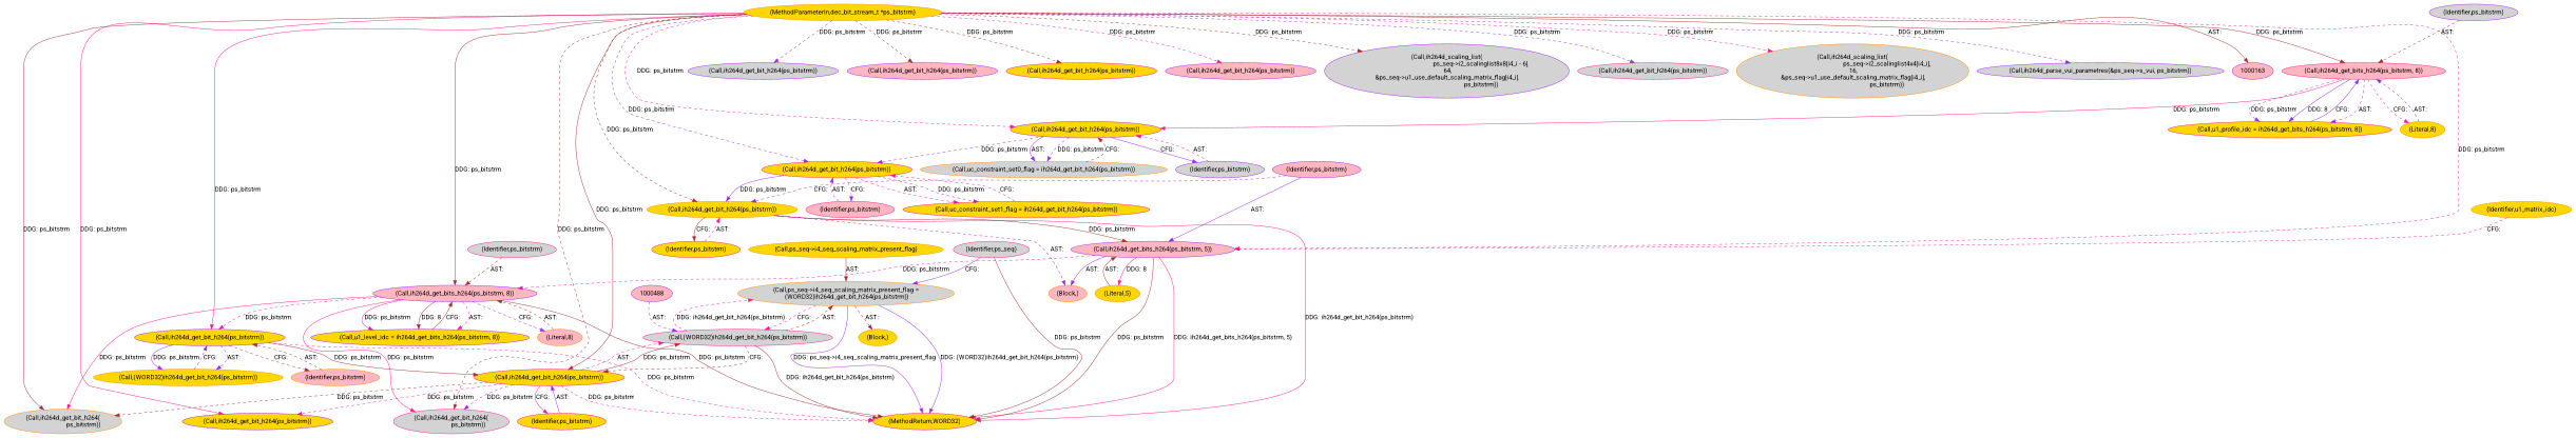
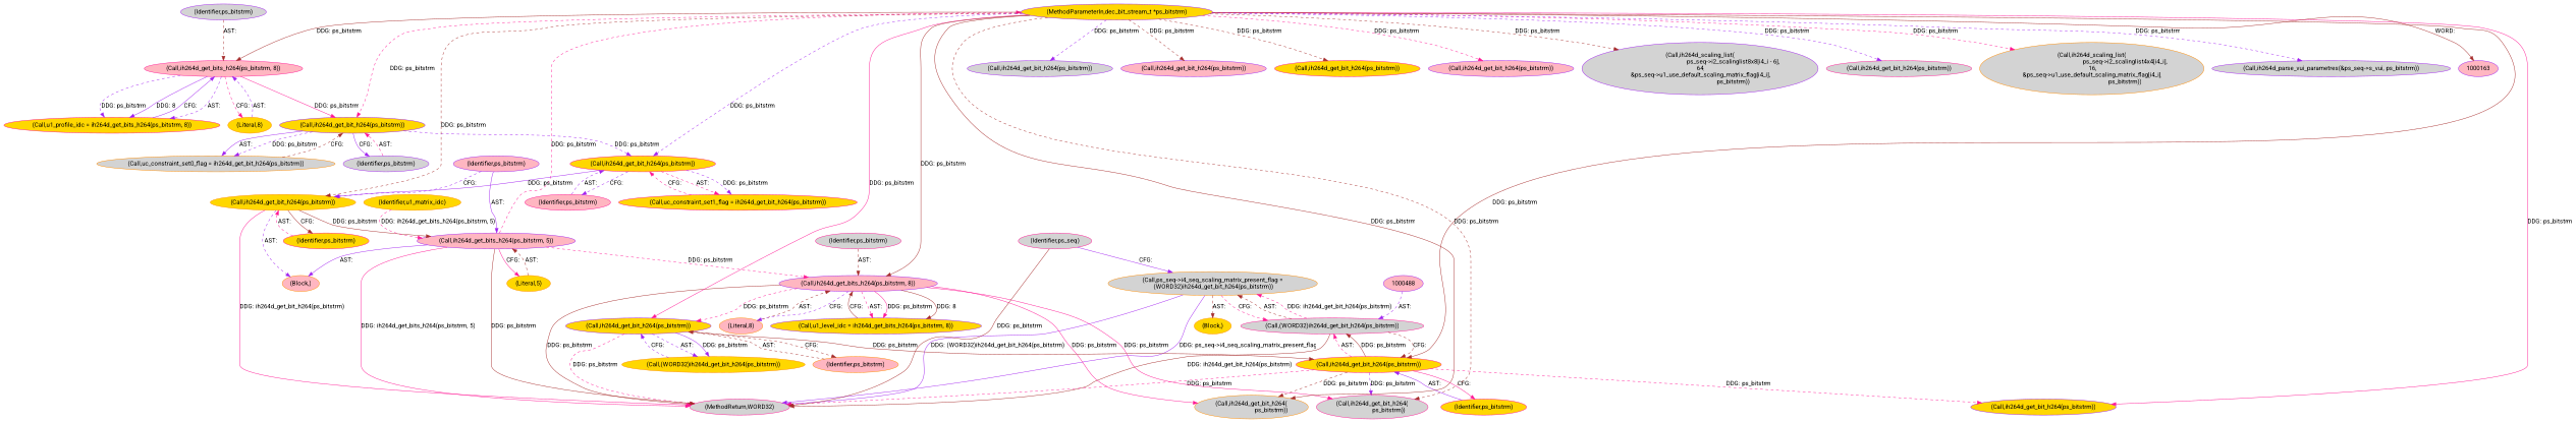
  digraph {
    fontname=Roboto
    node [color=purple fillcolor=gold fontname=Roboto style=filled]
    edge [color=brown fontname=Roboto style=dashed]
    n1 [color=darkorange fillcolor=lightgrey label="(Call,ps_seq->i4_seq_scaling_matrix_present_flag =\n (WORD32)ih264d_get_bit_h264(ps_bitstrm))"]
    n2 [color=deeppink fillcolor=lightgrey label="(Call,(WORD32)ih264d_get_bit_h264(ps_bitstrm))"]
    n3 [color=darkorange label="(Block,)"]
-   n4 [color=deeppink label="(MethodReturn,WORD32)"]
+   n4 [color=deeppink fillcolor=lightgrey label="(MethodReturn,WORD32)"]
    n5 [color=deeppink label="(Call,ih264d_get_bit_h264(ps_bitstrm))"]
    n6 [color=darkorange fillcolor=lightgrey label="(Call,ih264d_get_bit_h264(\n                        ps_bitstrm))"]
    n7 [color=deeppink fillcolor=lightgrey label="(Call,ih264d_get_bit_h264(\n                    ps_bitstrm))"]
    n8 [label="(Call,ih264d_get_bit_h264(ps_bitstrm))"]
    n9 [color=deeppink label="(Identifier,ps_bitstrm)"]
    n10 [label="(Call,ih264d_get_bit_h264(ps_bitstrm))"]
    n11 [color=darkorange label="(Call,(WORD32)ih264d_get_bit_h264(ps_bitstrm))"]
    n12 [color=darkorange fillcolor=lightpink label="(Identifier,ps_bitstrm)"]
    n13 [fillcolor=lightpink label="(Call,ih264d_get_bits_h264(ps_bitstrm, 8))"]
    n14 [label="(Call,u1_level_idc = ih264d_get_bits_h264(ps_bitstrm, 8))"]
    n15 [color=darkorange fillcolor=lightpink label="(Literal,8)"]
    n16 [fillcolor=lightpink label="(Call,ih264d_get_bits_h264(ps_bitstrm, 5))"]
    n17 [color=darkorange fillcolor=lightpink label="(Block,)"]
    n18 [color=darkorange label="(Literal,5)"]
    n19 [color=darkorange label="(Call,ih264d_get_bit_h264(ps_bitstrm))"]
    n20 [color=deeppink label="(Identifier,ps_bitstrm)"]
    n21 [color=deeppink label="(Call,ih264d_get_bit_h264(ps_bitstrm))"]
    n22 [color=deeppink label="(Call,uc_constraint_set1_flag = ih264d_get_bit_h264(ps_bitstrm))"]
    n23 [color=deeppink fillcolor=lightpink label="(Identifier,ps_bitstrm)"]
    n24 [label="(Call,ih264d_get_bit_h264(ps_bitstrm))"]
    n25 [fillcolor=lightgrey label="(Identifier,ps_bitstrm)"]
    n26 [color=darkorange fillcolor=lightgrey label="(Call,uc_constraint_set0_flag = ih264d_get_bit_h264(ps_bitstrm))"]
    n27 [color=deeppink fillcolor=lightpink label="(Call,ih264d_get_bits_h264(ps_bitstrm, 8))"]
    n28 [color=darkorange label="(Literal,8)"]
    n29 [color=deeppink label="(Call,u1_profile_idc = ih264d_get_bits_h264(ps_bitstrm, 8))"]
-   n30 [color=darkorange label="(MethodParameterIn,dec_bit_stream_t *ps_bitstrm)"]
+   n30 [label="(MethodParameterIn,dec_bit_stream_t *ps_bitstrm)"]
    n31 [fillcolor=lightgrey label="(Call,ih264d_get_bit_h264(ps_bitstrm))"]
    n32 [fillcolor=lightpink label="(Call,ih264d_get_bit_h264(ps_bitstrm))"]
    n33 [color=deeppink label="(Call,ih264d_get_bit_h264(ps_bitstrm))"]
    n34 [fillcolor=lightpink label="(Call,ih264d_get_bit_h264(ps_bitstrm))"]
    n35 [fillcolor=lightgrey label="(Call,ih264d_scaling_list(\n                                        ps_seq->i2_scalinglist8x8[i4_i - 6],\n 64,\n &ps_seq->u1_use_default_scaling_matrix_flag[i4_i],\n                                        ps_bitstrm))"]
    n36 [color=deeppink fillcolor=lightgrey label="(Call,ih264d_get_bit_h264(ps_bitstrm))"]
    n37 [color=darkorange fillcolor=lightgrey label="(Call,ih264d_scaling_list(\n                                        ps_seq->i2_scalinglist4x4[i4_i],\n 16,\n &ps_seq->u1_use_default_scaling_matrix_flag[i4_i],\n                                        ps_bitstrm))"]
    n38 [fillcolor=lightgrey label="(Call,ih264d_parse_vui_parametres(&ps_seq->s_vui, ps_bitstrm))"]
    1000163 [fillcolor=lightpink]
-   n40 [color=darkorange label="(Call,ps_seq->i4_seq_scaling_matrix_present_flag)"]
    n41 [color=deeppink fillcolor=lightgrey label="(Identifier,ps_seq)"]
    n42 [color=deeppink fillcolor=lightgrey label="(Identifier,ps_bitstrm)"]
    n43 [color=darkorange label="(Identifier,u1_matrix_idc)"]
    n44 [fillcolor=lightgrey label="(Identifier,ps_bitstrm)"]
    n45 [fillcolor=lightpink label="(Identifier,ps_bitstrm)"]
    1000488 [fillcolor=lightpink]
    n1 -> n2 [color=deeppink label="CFG: "]
    n1 -> n3 [label="AST: "]
    n1 -> n4 [color=purple label="DDG: (WORD32)ih264d_get_bit_h264(ps_bitstrm)" style=solid]
    n1 -> n4 [color=purple label="DDG: ps_seq->i4_seq_scaling_matrix_present_flag" style=solid]
    n2 -> n1 [label="AST: "]
    n2 -> n1 [color=deeppink label="DDG: ih264d_get_bit_h264(ps_bitstrm)"]
    n2 -> n4 [label="DDG: ih264d_get_bit_h264(ps_bitstrm)" style=solid]
    n2 -> n5 [label="CFG: "]
    n5 -> n2 [color=deeppink label="AST: "]
    n5 -> n2 [label="DDG: ps_bitstrm" style=solid]
    n5 -> n4 [color=deeppink label="DDG: ps_bitstrm"]
    n5 -> n6 [label="DDG: ps_bitstrm"]
    n5 -> n7 [color=purple label="DDG: ps_bitstrm"]
    n5 -> n8 [color=deeppink label="DDG: ps_bitstrm"]
    n5 -> n9 [color=deeppink label="CFG: " style=solid]
    n9 -> n5 [color=purple label="AST: " style=solid]
    n10 -> n4 [color=deeppink label="DDG: ps_bitstrm"]
    n10 -> n5 [label="DDG: ps_bitstrm" style=solid]
    n10 -> n11 [color=purple label="AST: "]
    n10 -> n11 [color=purple label="DDG: ps_bitstrm" style=solid]
    n10 -> n12 [label="CFG: "]
    n11 -> n10 [color=purple label="CFG: "]
    n12 -> n10 [label="AST: "]
    n13 -> n4 [label="DDG: ps_bitstrm" style=solid]
    n13 -> n6 [color=deeppink label="DDG: ps_bitstrm" style=solid]
    n13 -> n7 [color=deeppink label="DDG: ps_bitstrm" style=solid]
    n13 -> n10 [color=deeppink label="DDG: ps_bitstrm"]
    n13 -> n14 [color=deeppink label="AST: "]
    n13 -> n14 [color=deeppink label="DDG: ps_bitstrm" style=solid]
    n13 -> n14 [label="DDG: 8" style=solid]
    n13 -> n15 [color=purple label="CFG: "]
    n14 -> n13 [label="CFG: " style=solid]
    n15 -> n13 [label="AST: "]
    n16 -> n4 [label="DDG: ps_bitstrm" style=solid]
    n16 -> n4 [color=deeppink label="DDG: ih264d_get_bits_h264(ps_bitstrm, 5)" style=solid]
    n16 -> n13 [color=deeppink label="DDG: ps_bitstrm"]
    n16 -> n17 [color=purple label="AST: " style=solid]
-   n16 -> n18 [color=deeppink label="DDG: 8" style=solid]
-   n18 -> n16 [label="AST: " style=solid]
+   n16 -> n18 [color=deeppink label="CFG: " style=solid]
+   n18 -> n16 [label="AST: "]
    n19 -> n4 [color=deeppink label="DDG: ih264d_get_bit_h264(ps_bitstrm)" style=solid]
    n19 -> n16 [label="DDG: ps_bitstrm" style=solid]
    n19 -> n17 [color=purple label="AST: "]
    n19 -> n20 [label="CFG: " style=solid]
    n20 -> n19 [color=deeppink label="AST: "]
    n21 -> n19 [color=purple label="DDG: ps_bitstrm" style=solid]
    n21 -> n22 [color=deeppink label="AST: "]
    n21 -> n22 [color=purple label="DDG: ps_bitstrm"]
    n21 -> n23 [color=purple label="CFG: "]
    n22 -> n21 [color=deeppink label="CFG: "]
    n23 -> n21 [color=purple label="AST: "]
    n24 -> n21 [color=purple label="DDG: ps_bitstrm"]
    n24 -> n25 [color=purple label="CFG: " style=solid]
    n24 -> n26 [color=purple label="AST: " style=solid]
    n24 -> n26 [color=purple label="DDG: ps_bitstrm"]
    n25 -> n24 [color=deeppink label="AST: "]
    n26 -> n24 [label="CFG: "]
    n27 -> n24 [color=deeppink label="DDG: ps_bitstrm" style=solid]
    n27 -> n28 [color=deeppink label="CFG: "]
    n27 -> n29 [color=purple label="AST: "]
    n27 -> n29 [color=purple label="DDG: ps_bitstrm"]
    n27 -> n29 [color=purple label="DDG: 8" style=solid]
    n28 -> n27 [color=purple label="AST: "]
    n29 -> n27 [color=purple label="CFG: " style=solid]
    n30 -> n5 [label="DDG: ps_bitstrm" style=solid]
    n30 -> n6 [label="DDG: ps_bitstrm" style=solid]
    n30 -> n7 [label="DDG: ps_bitstrm"]
    n30 -> n8 [color=deeppink label="DDG: ps_bitstrm" style=solid]
    n30 -> n10 [color=deeppink label="DDG: ps_bitstrm" style=solid]
    n30 -> n13 [label="DDG: ps_bitstrm" style=solid]
-   n30 -> n16 [color=deeppink label="DDG: ps_bitstrm"]
+   n16 -> n30 [color=deeppink label="DDG: ps_bitstrm"]
    n30 -> n19 [label="DDG: ps_bitstrm"]
    n30 -> n21 [color=purple label="DDG: ps_bitstrm"]
    n30 -> n24 [color=deeppink label="DDG: ps_bitstrm"]
    n30 -> n27 [label="DDG: ps_bitstrm" style=solid]
    n30 -> n31 [color=purple label="DDG: ps_bitstrm"]
    n30 -> n32 [label="DDG: ps_bitstrm"]
    n30 -> n33 [label="DDG: ps_bitstrm"]
    n30 -> n34 [color=deeppink label="DDG: ps_bitstrm"]
    n30 -> n35 [label="DDG: ps_bitstrm"]
    n30 -> n36 [color=purple label="DDG: ps_bitstrm"]
    n30 -> n37 [color=deeppink label="DDG: ps_bitstrm"]
    n30 -> n38 [color=purple label="DDG: ps_bitstrm"]
-   n30 -> 1000163 [label="AST: " style=solid]
-   n40 -> n1 [label="AST: " style=solid]
+   n30 -> 1000163 [label="WORD: " style=solid]
    n41 -> n1 [color=purple label="CFG: " style=solid]
    n41 -> n4 [label="DDG: ps_bitstrm" style=solid]
    n42 -> n13 [label="AST: "]
-   n43 -> n16 [color=deeppink label="CFG: "]
+   n43 -> n16 [color=deeppink label="DDG: ih264d_get_bits_h264(ps_bitstrm, 5)"]
    n44 -> n27 [label="AST: "]
    n45 -> n16 [color=purple label="AST: " style=solid]
    n45 -> n19 [color=purple label="CFG: "]
    1000488 -> n2 [color=purple label="AST: "]
  }
